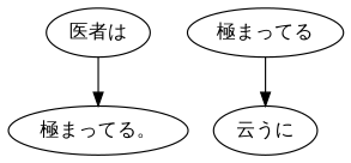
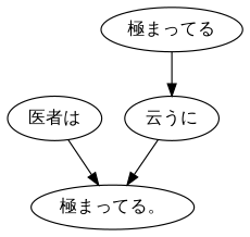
  digraph {
    fontname="Roboto Mono"
    node [fontname="Roboto Mono"]
    edge [fontname="Roboto Mono"]
    n1 [label="医者は"]
    n2 [label="極まってる。"]
    n3 [label="極まってる"]
    n4 [label="云うに"]
    n1 -> n2
    n3 -> n4
+   n4 -> n2
  }
